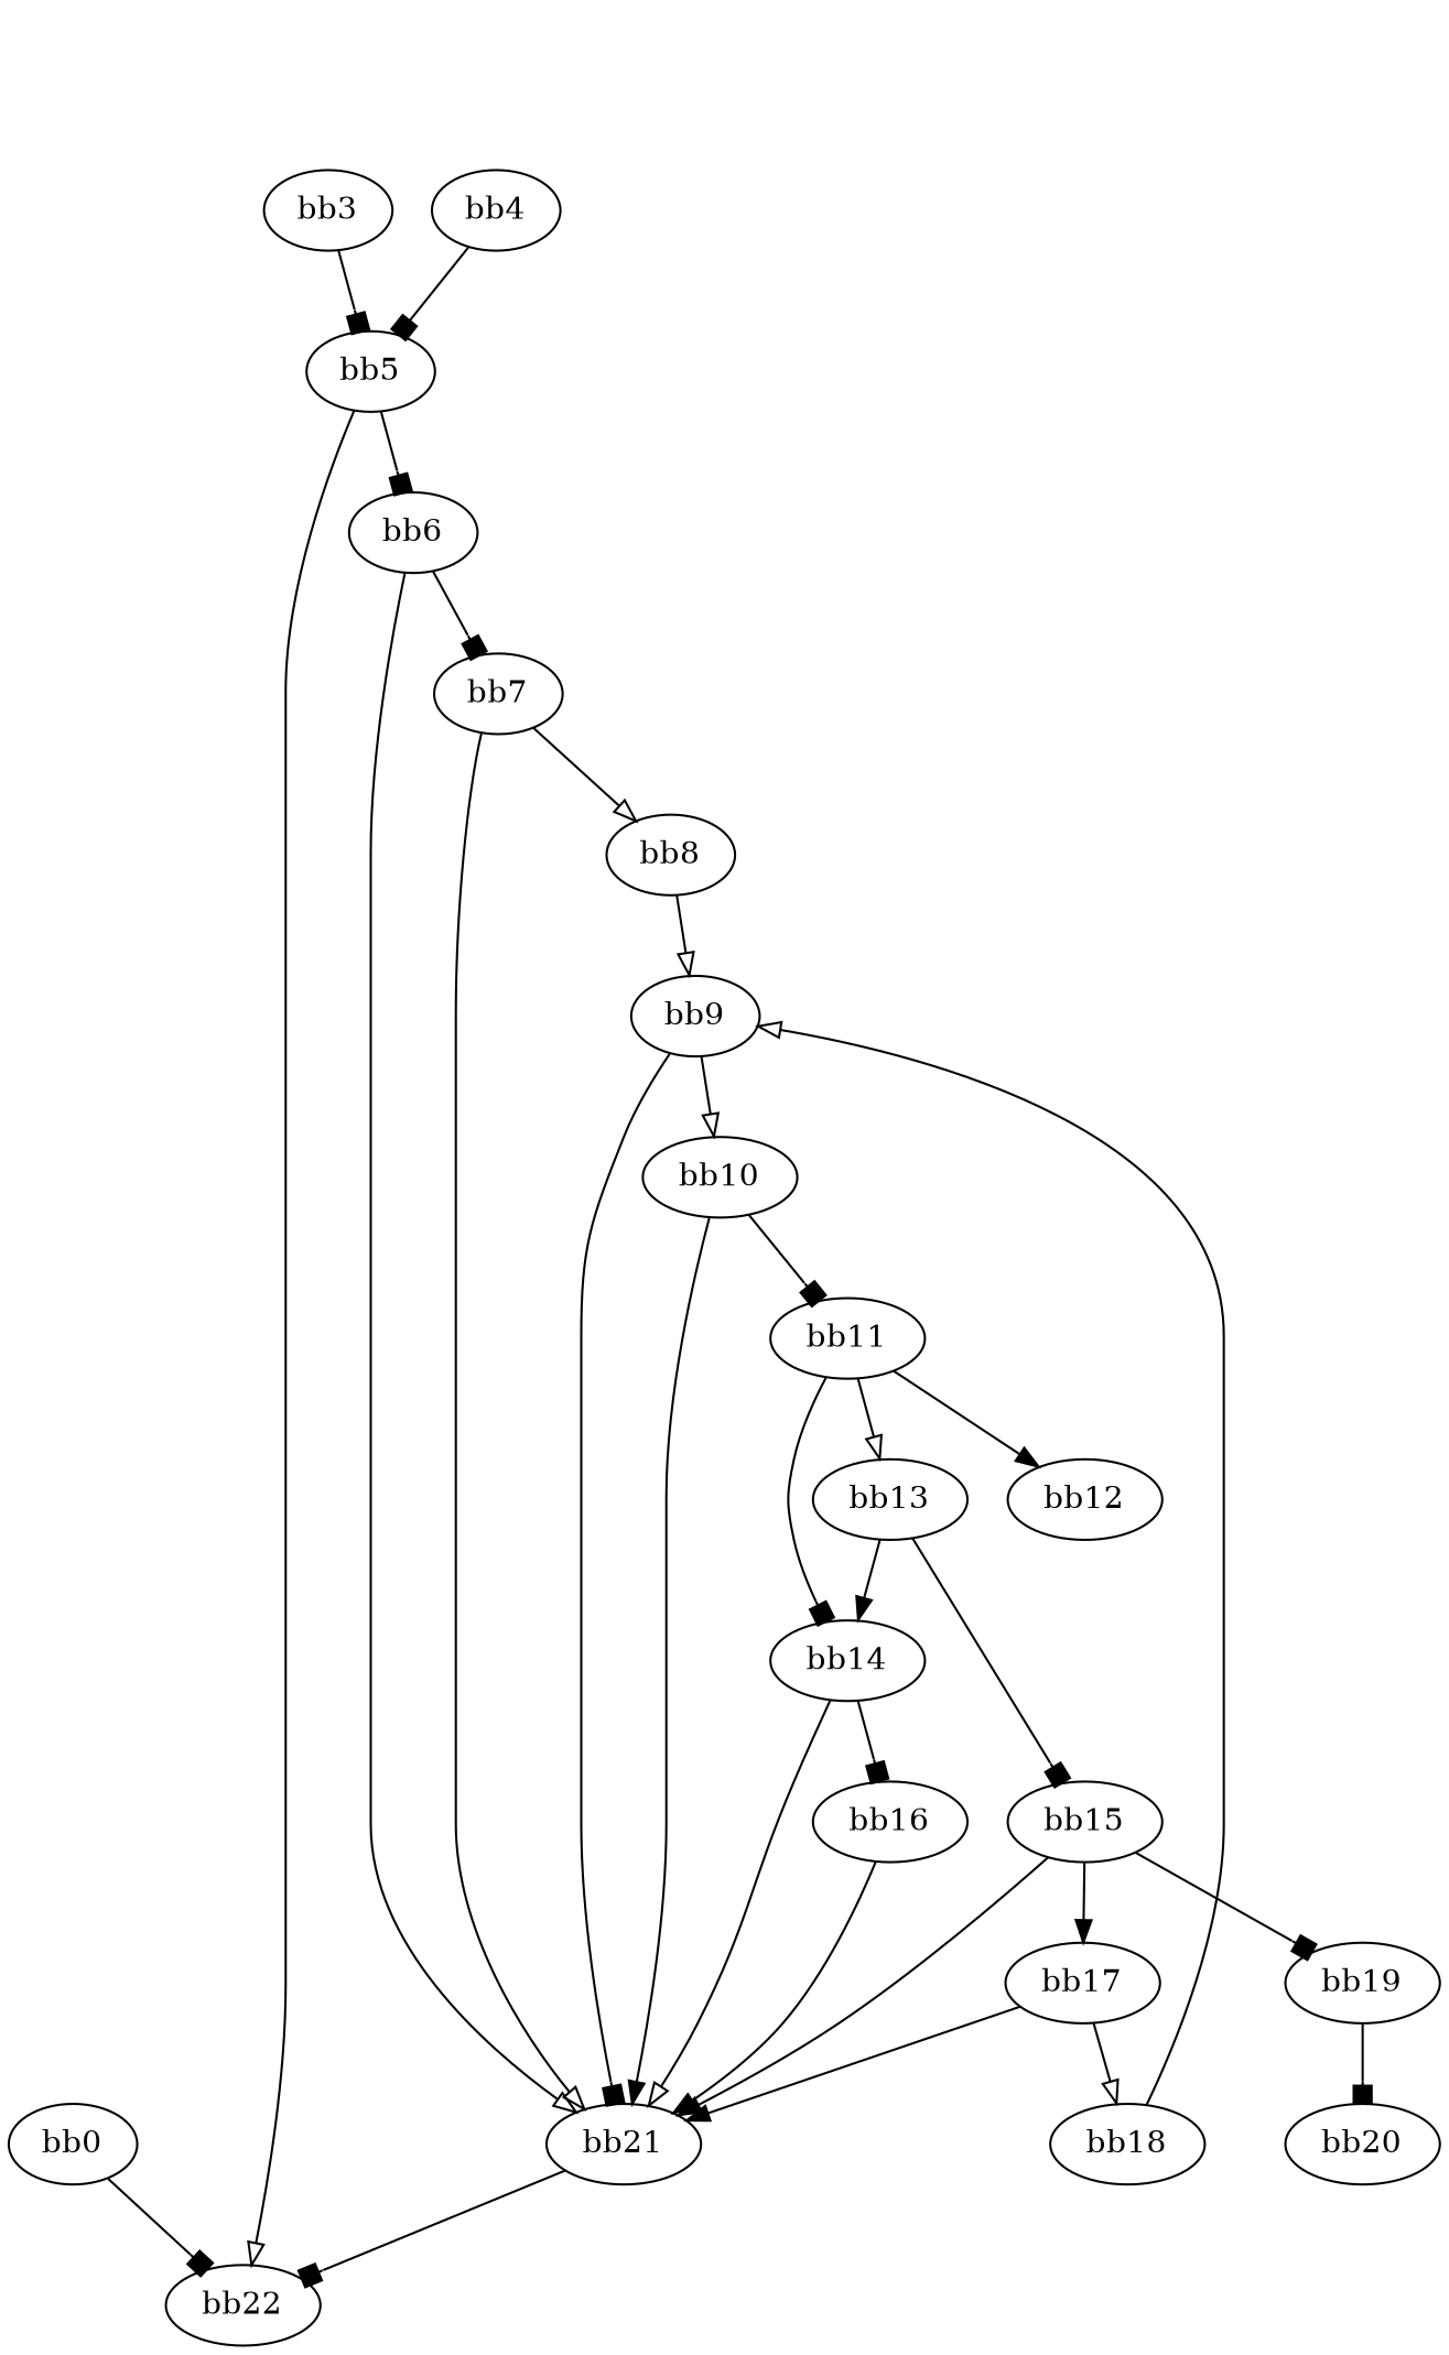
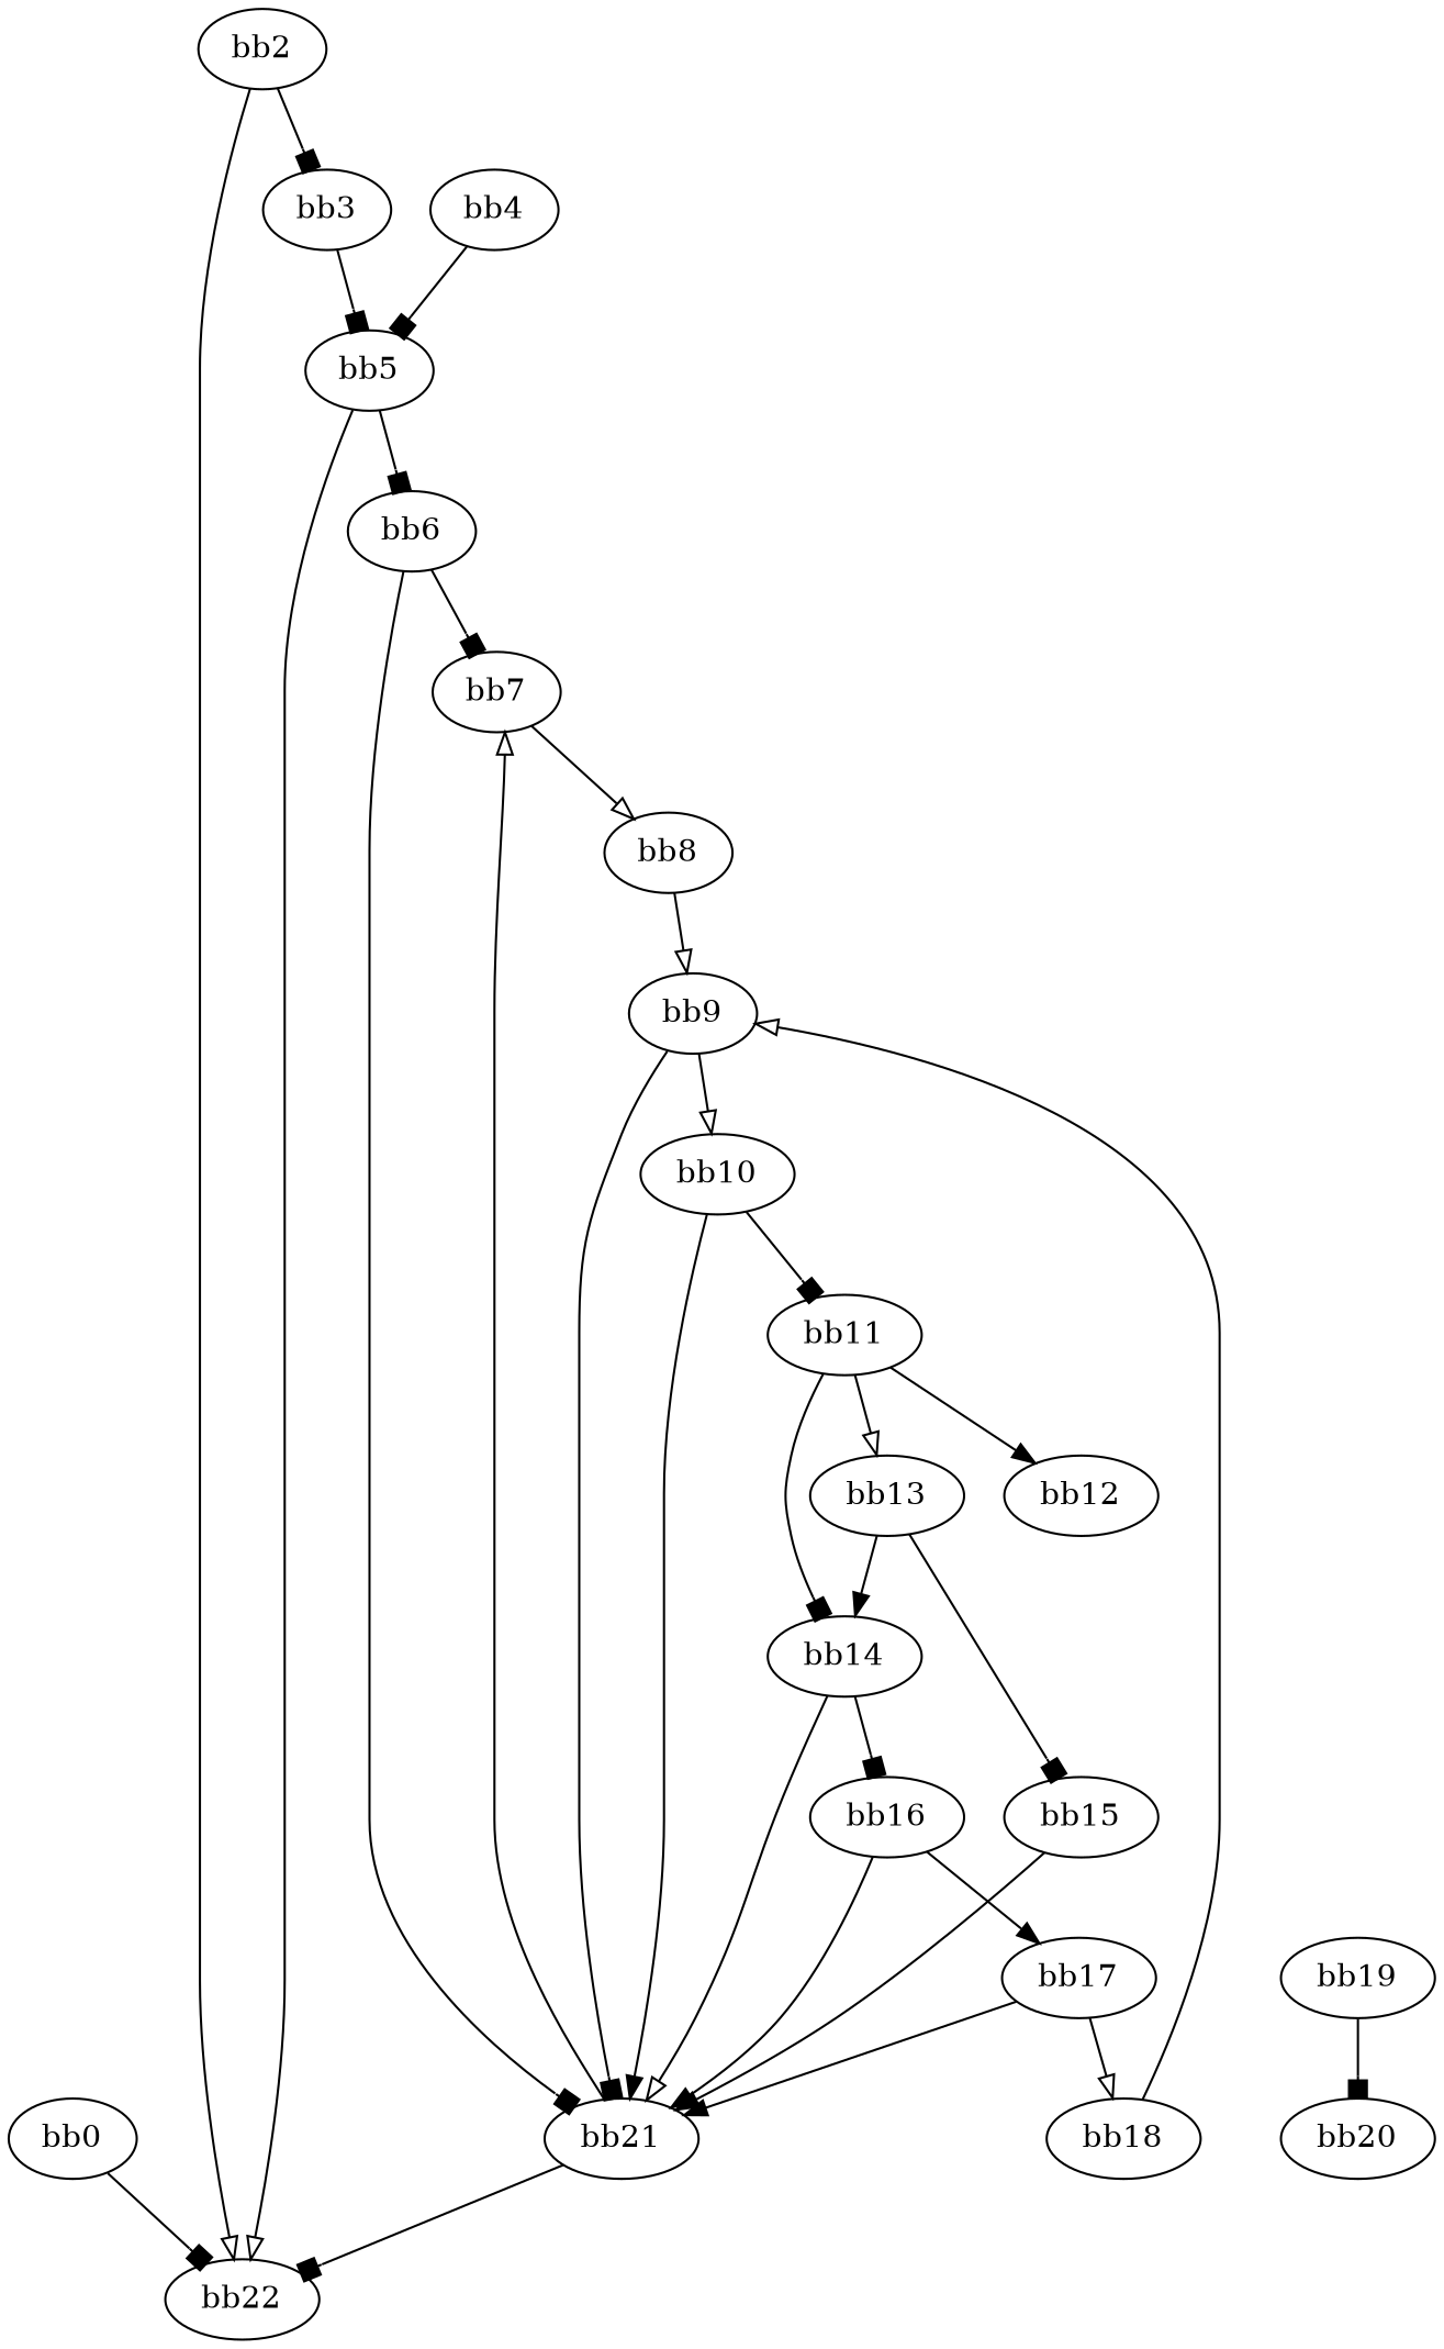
  digraph {
    edge [arrowhead=box]
    n1 [label="bb0\l"]
    n2 [label="bb22\l"]
+   n3 [label="bb2\l"]
    n4 [label="bb3\l"]
    n5 [label="bb4\l"]
    n6 [label="bb5\l"]
    n7 [label="bb6\l"]
    n8 [label="bb7\l"]
    n9 [label="bb21\l"]
    n10 [label="bb8\l"]
    n11 [label="bb9\l"]
    n12 [label="bb10\l"]
    n13 [label="bb11\l"]
    n14 [label="bb12\l"]
    n15 [label="bb13\l"]
    n16 [label="bb14\l"]
    n17 [label="bb15\l"]
    n18 [label="bb16\l"]
    n19 [label="bb19\l"]
    n20 [label="bb17\l"]
    n21 [label="bb20\l"]
    n22 [label="bb18\l"]
    n1 -> n2
+   n3 -> n2 [arrowhead=onormal]
+   n3 -> n4
    n4 -> n6
    n5 -> n6
    n6 -> n2 [arrowhead=onormal]
    n6 -> n7
    n7 -> n8
-   n7 -> n9 [arrowhead=onormal]
-   n8 -> n9 [arrowhead=onormal]
+   n7 -> n9
+   n9 -> n8 [arrowhead=onormal]
    n8 -> n10 [arrowhead=onormal]
    n9 -> n2
    n10 -> n11 [arrowhead=onormal]
    n11 -> n9
    n11 -> n12 [arrowhead=onormal]
    n12 -> n9 [arrowhead=normal]
    n12 -> n13
    n13 -> n14 [arrowhead=normal]
    n13 -> n15 [arrowhead=onormal]
    n13 -> n16
    n15 -> n16 [arrowhead=normal]
    n15 -> n17
    n16 -> n9 [arrowhead=onormal]
    n16 -> n18
    n17 -> n9 [arrowhead=normal]
-   n17 -> n19
    n18 -> n9 [arrowhead=normal]
-   n17 -> n20 [arrowhead=normal]
+   n18 -> n20 [arrowhead=normal]
    n19 -> n21
    n20 -> n9 [arrowhead=normal]
    n20 -> n22 [arrowhead=onormal]
    n22 -> n11 [arrowhead=onormal]
  }
